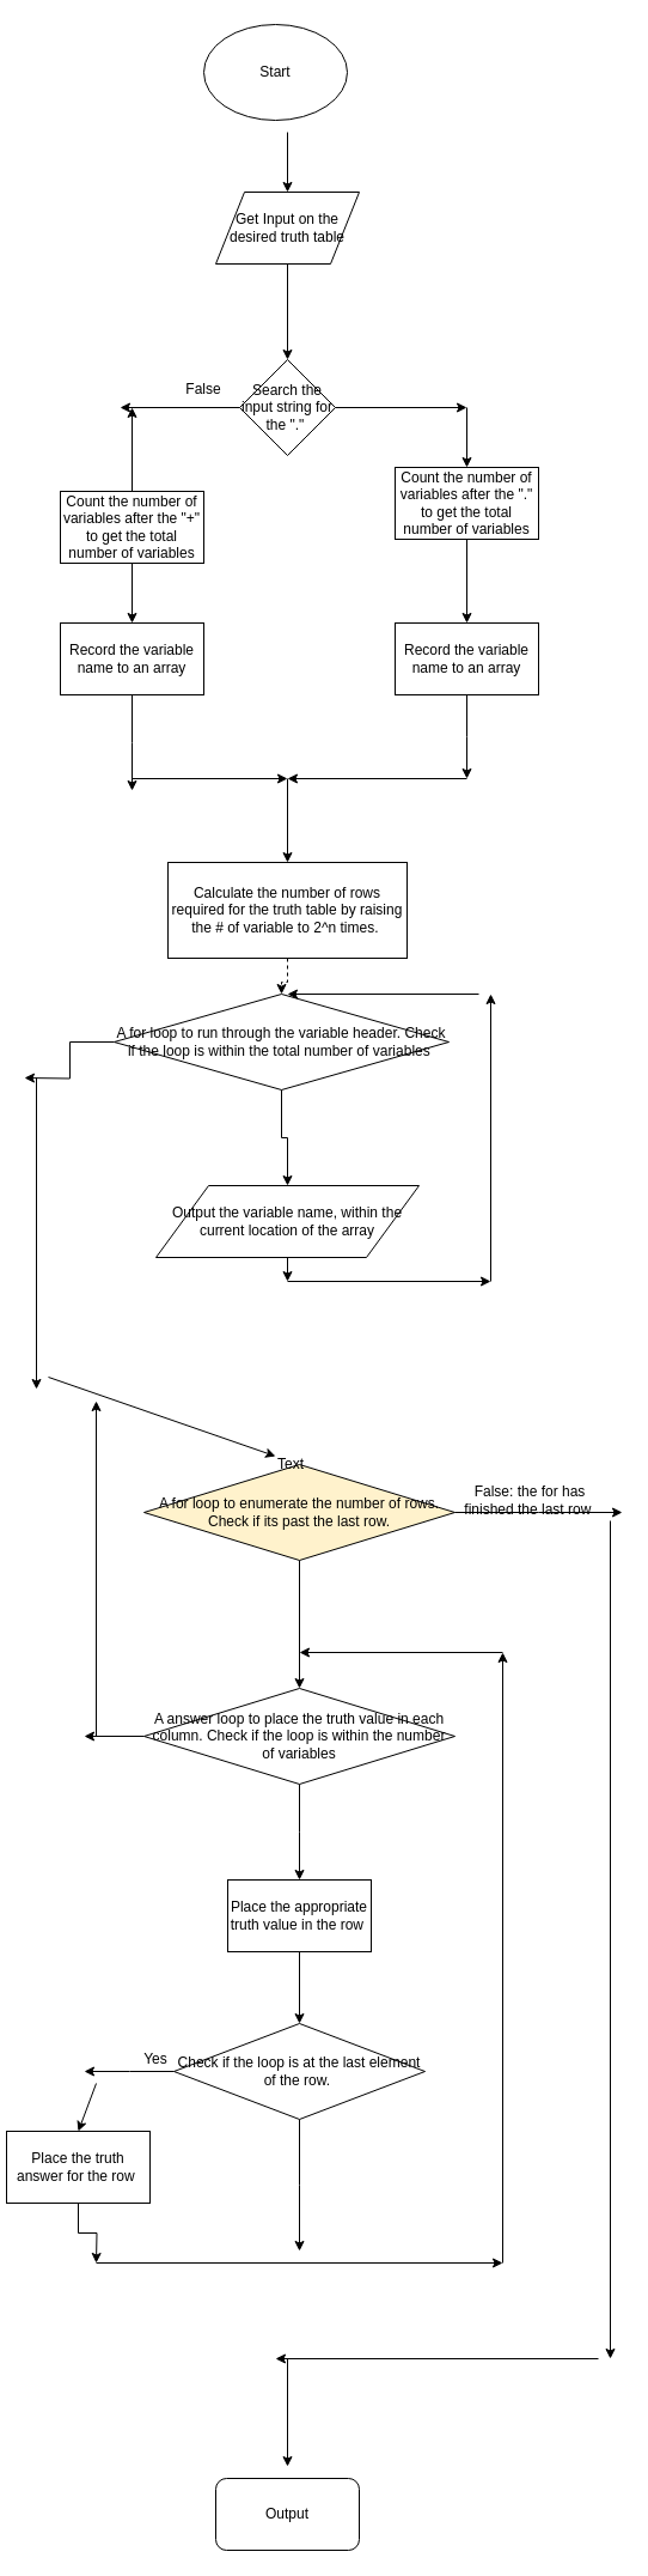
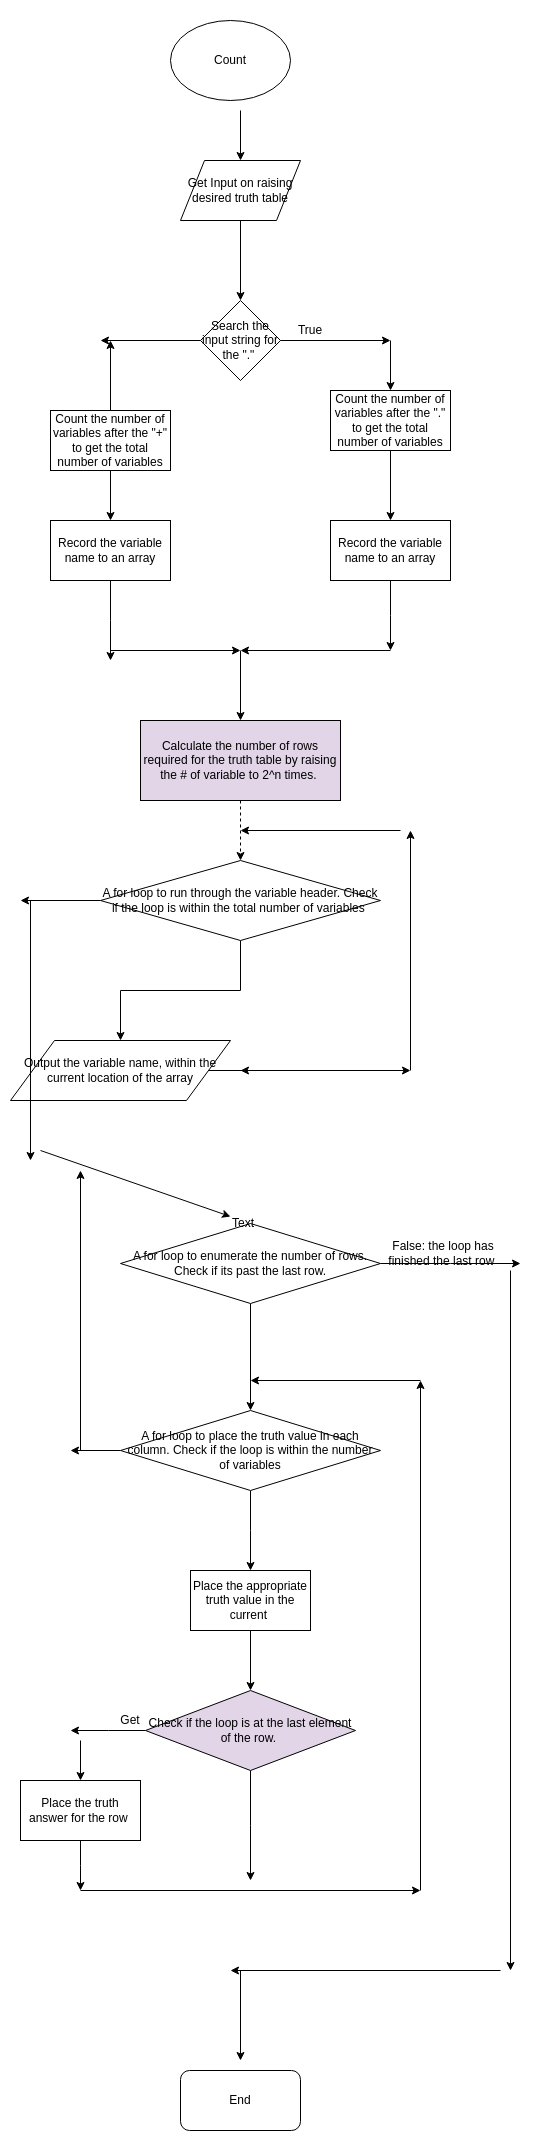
  <mxCell id="0" />
  <mxCell id="1" parent="0" />
- <mxCell id="2" value="Start" parent="1" style="ellipse;whiteSpace=wrap;html=1;" vertex="1"><mxGeometry as="geometry" x="170" y="20" width="120" height="80" /></mxCell>
+ <mxCell id="2" value="Count" parent="1" style="ellipse;whiteSpace=wrap;html=1;" vertex="1"><mxGeometry as="geometry" x="170" y="20" width="120" height="80" /></mxCell>
  <mxCell id="3" value="" parent="1" style="endArrow=classic;html=1;" edge="1"><mxGeometry as="geometry" width="50" height="50" relative="1"><mxPoint as="sourcePoint" x="240" y="110" /><mxPoint as="targetPoint" x="240" y="160" /></mxGeometry></mxCell>
- <mxCell id="4" value="Get Input on the desired truth table" parent="1" style="shape=parallelogram;perimeter=parallelogramPerimeter;whiteSpace=wrap;html=1;" vertex="1"><mxGeometry as="geometry" x="180" y="160" width="120" height="60" /></mxCell>
+ <mxCell id="4" value="Get Input on raising desired truth table" parent="1" style="shape=parallelogram;perimeter=parallelogramPerimeter;whiteSpace=wrap;html=1;" vertex="1"><mxGeometry as="geometry" x="180" y="160" width="120" height="60" /></mxCell>
  <mxCell id="5" value="" parent="1" style="endArrow=classic;html=1;exitX=0.5;exitY=1;exitDx=0;exitDy=0;entryX=0.5;entryY=0;entryDx=0;entryDy=0;" edge="1" source="4" target="6"><mxGeometry as="geometry" width="50" height="50" relative="1"><mxPoint as="sourcePoint" x="170" y="290" /><mxPoint as="targetPoint" x="240" y="290" /></mxGeometry></mxCell>
  <mxCell id="6" value="Search the input string for the &quot;.&quot;&amp;nbsp;" parent="1" style="rhombus;whiteSpace=wrap;html=1;" vertex="1"><mxGeometry as="geometry" x="200" y="300" width="80" height="80" /></mxCell>
  <mxCell id="7" value="" parent="1" style="endArrow=classic;html=1;exitX=1;exitY=0.5;exitDx=0;exitDy=0;" edge="1" source="6"><mxGeometry as="geometry" width="50" height="50" relative="1"><mxPoint as="sourcePoint" x="300" y="370" /><mxPoint as="targetPoint" x="390" y="340" /></mxGeometry></mxCell>
+ <mxCell id="8" value="True" parent="1" style="text;html=1;strokeColor=none;fillColor=none;align=center;verticalAlign=middle;whiteSpace=wrap;rounded=0;" vertex="1"><mxGeometry as="geometry" x="290" y="320" width="40" height="20" /></mxCell>
  <mxCell id="9" value="" parent="1" style="endArrow=classic;html=1;exitX=0;exitY=0.5;exitDx=0;exitDy=0;" edge="1" source="6"><mxGeometry as="geometry" width="50" height="50" relative="1"><mxPoint as="sourcePoint" x="150" y="370" /><mxPoint as="targetPoint" x="100" y="340" /></mxGeometry></mxCell>
- <mxCell id="10" value="False" parent="1" style="text;html=1;strokeColor=none;fillColor=none;align=center;verticalAlign=middle;whiteSpace=wrap;rounded=0;" vertex="1"><mxGeometry as="geometry" x="150" y="310" width="40" height="30" /></mxCell>
  <mxCell id="11" value="" parent="1" style="edgeStyle=orthogonalEdgeStyle;rounded=0;orthogonalLoop=1;jettySize=auto;html=1;" edge="1" source="12" target="15"><mxGeometry as="geometry" relative="1" /></mxCell>
  <mxCell id="12" value="Count the number of variables after the &quot;.&quot; to get the total number of variables" parent="1" style="rounded=0;whiteSpace=wrap;html=1;" vertex="1"><mxGeometry as="geometry" x="330" y="390" width="120" height="60" /></mxCell>
  <mxCell id="13" value="" parent="1" style="endArrow=classic;html=1;entryX=0.5;entryY=0;entryDx=0;entryDy=0;" edge="1" target="12"><mxGeometry as="geometry" width="50" height="50" relative="1"><mxPoint as="sourcePoint" x="390" y="340" /><mxPoint as="targetPoint" x="380" y="370" /></mxGeometry></mxCell>
  <mxCell id="14" value="" parent="1" style="edgeStyle=orthogonalEdgeStyle;rounded=0;orthogonalLoop=1;jettySize=auto;html=1;" edge="1" source="15"><mxGeometry as="geometry" relative="1"><mxPoint as="targetPoint" x="390" y="650" /></mxGeometry></mxCell>
  <mxCell id="15" value="Record the variable name to an array" parent="1" style="rounded=0;whiteSpace=wrap;html=1;" vertex="1"><mxGeometry as="geometry" x="330" y="520" width="120" height="60" /></mxCell>
  <mxCell id="16" value="" parent="1" style="edgeStyle=orthogonalEdgeStyle;rounded=0;orthogonalLoop=1;jettySize=auto;html=1;" edge="1" source="18"><mxGeometry as="geometry" relative="1"><mxPoint as="targetPoint" x="110" y="340" /></mxGeometry></mxCell>
  <mxCell id="17" value="" parent="1" style="edgeStyle=orthogonalEdgeStyle;rounded=0;orthogonalLoop=1;jettySize=auto;html=1;" edge="1" source="18" target="20"><mxGeometry as="geometry" relative="1" /></mxCell>
  <mxCell id="18" value="Count the number of variables after the &quot;+&quot; to get the total number of variables" parent="1" style="rounded=0;whiteSpace=wrap;html=1;" vertex="1"><mxGeometry as="geometry" x="50" y="410" width="120" height="60" /></mxCell>
  <mxCell id="19" value="" parent="1" style="edgeStyle=orthogonalEdgeStyle;rounded=0;orthogonalLoop=1;jettySize=auto;html=1;" edge="1" source="20"><mxGeometry as="geometry" relative="1"><mxPoint as="targetPoint" x="110" y="660" /></mxGeometry></mxCell>
  <mxCell id="20" value="Record the variable name to an array" parent="1" style="rounded=0;whiteSpace=wrap;html=1;" vertex="1"><mxGeometry as="geometry" x="50" y="520" width="120" height="60" /></mxCell>
  <mxCell id="21" value="" parent="1" style="endArrow=classic;html=1;" edge="1"><mxGeometry as="geometry" width="50" height="50" relative="1"><mxPoint as="sourcePoint" x="110" y="650" /><mxPoint as="targetPoint" x="240" y="650" /></mxGeometry></mxCell>
  <mxCell id="22" value="" parent="1" style="endArrow=classic;html=1;" edge="1"><mxGeometry as="geometry" width="50" height="50" relative="1"><mxPoint as="sourcePoint" x="390" y="650" /><mxPoint as="targetPoint" x="240" y="650" /></mxGeometry></mxCell>
  <mxCell id="23" value="" parent="1" style="endArrow=classic;html=1;" edge="1"><mxGeometry as="geometry" width="50" height="50" relative="1"><mxPoint as="sourcePoint" x="240" y="650" /><mxPoint as="targetPoint" x="240" y="720" /></mxGeometry></mxCell>
  <mxCell id="24" value="" parent="1" style="edgeStyle=orthogonalEdgeStyle;rounded=0;orthogonalLoop=1;jettySize=auto;html=1;dashed=1;" edge="1" source="25" target="31"><mxGeometry as="geometry" relative="1" /></mxCell>
- <mxCell id="25" value="Calculate the number of rows required for the truth table by raising the # of variable to 2^n times.&amp;nbsp;" parent="1" style="rounded=0;whiteSpace=wrap;html=1;" vertex="1"><mxGeometry as="geometry" x="140" y="720" width="200" height="80" /></mxCell>
+ <mxCell id="25" value="Calculate the number of rows required for the truth table by raising the # of variable to 2^n times.&amp;nbsp;" parent="1" style="rounded=0;whiteSpace=wrap;html=1;fillColor=#e1d5e7;" vertex="1"><mxGeometry as="geometry" x="140" y="720" width="200" height="80" /></mxCell>
  <mxCell id="26" value="" parent="1" style="edgeStyle=orthogonalEdgeStyle;rounded=0;orthogonalLoop=1;jettySize=auto;html=1;" edge="1" source="28"><mxGeometry as="geometry" relative="1"><mxPoint as="targetPoint" x="250" y="1410" /></mxGeometry></mxCell>
  <mxCell id="27" value="" parent="1" style="edgeStyle=orthogonalEdgeStyle;rounded=0;orthogonalLoop=1;jettySize=auto;html=1;" edge="1" source="28"><mxGeometry as="geometry" relative="1"><mxPoint as="targetPoint" x="520" y="1263" /></mxGeometry></mxCell>
- <mxCell id="28" value="A for loop to enumerate the number of rows. Check if its past the last row." parent="1" style="rhombus;whiteSpace=wrap;html=1;fillColor=#fff2cc;" vertex="1"><mxGeometry as="geometry" x="120" y="1223" width="260" height="80" /></mxCell>
+ <mxCell id="28" value="A for loop to enumerate the number of rows. Check if its past the last row." parent="1" style="rhombus;whiteSpace=wrap;html=1;" vertex="1"><mxGeometry as="geometry" x="120" y="1223" width="260" height="80" /></mxCell>
  <mxCell id="29" value="" parent="1" style="edgeStyle=orthogonalEdgeStyle;rounded=0;orthogonalLoop=1;jettySize=auto;html=1;" edge="1" source="31" target="33"><mxGeometry as="geometry" relative="1" /></mxCell>
  <mxCell id="30" value="" parent="1" style="edgeStyle=orthogonalEdgeStyle;rounded=0;orthogonalLoop=1;jettySize=auto;html=1;" edge="1" source="31"><mxGeometry as="geometry" relative="1"><mxPoint as="targetPoint" x="20" y="900" /></mxGeometry></mxCell>
- <mxCell id="31" value="A for loop to run through the variable header. Check if the loop is within the total number of variables&amp;nbsp;" parent="1" style="rhombus;whiteSpace=wrap;html=1;" vertex="1"><mxGeometry x="95" y="830" as="geometry" width="280" height="80" /></mxCell>
+ <mxCell id="31" value="A for loop to run through the variable header. Check if the loop is within the total number of variables&amp;nbsp;" parent="1" style="rhombus;whiteSpace=wrap;html=1;" vertex="1"><mxGeometry as="geometry" x="100" y="860" width="280" height="80" /></mxCell>
  <mxCell id="32" value="" parent="1" style="edgeStyle=orthogonalEdgeStyle;rounded=0;orthogonalLoop=1;jettySize=auto;html=1;" edge="1" source="33"><mxGeometry as="geometry" relative="1"><mxPoint as="targetPoint" x="240" y="1070" /></mxGeometry></mxCell>
- <mxCell id="33" value="Output the variable name, within the current location of the array" parent="1" style="shape=parallelogram;perimeter=parallelogramPerimeter;whiteSpace=wrap;html=1;" vertex="1"><mxGeometry as="geometry" x="130" y="990" width="220" height="60" /></mxCell>
+ <mxCell id="33" value="Output the variable name, within the current location of the array" parent="1" style="shape=parallelogram;perimeter=parallelogramPerimeter;whiteSpace=wrap;html=1;" vertex="1"><mxGeometry x="10" y="1040" as="geometry" width="220" height="60" /></mxCell>
  <mxCell id="34" value="" parent="1" style="endArrow=classic;html=1;" edge="1"><mxGeometry as="geometry" width="50" height="50" relative="1"><mxPoint as="sourcePoint" x="240" y="1070" /><mxPoint as="targetPoint" x="410" y="1070" /></mxGeometry></mxCell>
  <mxCell id="35" value="" parent="1" style="endArrow=classic;html=1;" edge="1"><mxGeometry as="geometry" width="50" height="50" relative="1"><mxPoint as="sourcePoint" x="410" y="1070" /><mxPoint as="targetPoint" x="410" y="830" /></mxGeometry></mxCell>
  <mxCell id="36" value="" parent="1" style="endArrow=classic;html=1;" edge="1"><mxGeometry as="geometry" width="50" height="50" relative="1"><mxPoint as="sourcePoint" x="400" y="830" /><mxPoint as="targetPoint" x="240" y="830" /></mxGeometry></mxCell>
  <mxCell id="37" value="" parent="1" style="endArrow=classic;html=1;" edge="1"><mxGeometry as="geometry" width="50" height="50" relative="1"><mxPoint as="sourcePoint" x="30" y="900" /><mxPoint as="targetPoint" x="30" y="1160" /></mxGeometry></mxCell>
  <mxCell id="38" value="" parent="1" style="endArrow=classic;html=1;" edge="1" target="39"><mxGeometry as="geometry" width="50" height="50" relative="1"><mxPoint as="sourcePoint" x="40" y="1150" /><mxPoint as="targetPoint" x="240" y="1150" /></mxGeometry></mxCell>
  <mxCell id="39" value="Text" parent="1" style="text;html=1;resizable=0;points=[];autosize=1;align=left;verticalAlign=top;spacingTop=-4;" vertex="1"><mxGeometry as="geometry" x="230" y="1213" width="40" height="20" /></mxCell>
  <mxCell id="40" value="" parent="1" style="edgeStyle=orthogonalEdgeStyle;rounded=0;orthogonalLoop=1;jettySize=auto;html=1;" edge="1" source="42"><mxGeometry as="geometry" relative="1"><mxPoint as="targetPoint" x="250" y="1570" /></mxGeometry></mxCell>
  <mxCell id="41" value="" parent="1" style="edgeStyle=orthogonalEdgeStyle;rounded=0;orthogonalLoop=1;jettySize=auto;html=1;" edge="1" source="42"><mxGeometry as="geometry" relative="1"><mxPoint as="targetPoint" x="70" y="1450" /></mxGeometry></mxCell>
- <mxCell id="42" value="A answer loop to place the truth value in each column. Check if the loop is within the number of variables" parent="1" style="rhombus;whiteSpace=wrap;html=1;" vertex="1"><mxGeometry as="geometry" x="120" y="1410" width="260" height="80" /></mxCell>
+ <mxCell id="42" value="A for loop to place the truth value in each column. Check if the loop is within the number of variables" parent="1" style="rhombus;whiteSpace=wrap;html=1;" vertex="1"><mxGeometry as="geometry" x="120" y="1410" width="260" height="80" /></mxCell>
  <mxCell id="43" value="" parent="1" style="edgeStyle=orthogonalEdgeStyle;rounded=0;orthogonalLoop=1;jettySize=auto;html=1;" edge="1" source="44" target="47"><mxGeometry as="geometry" relative="1" /></mxCell>
- <mxCell id="44" value="Place the appropriate truth value in the row&amp;nbsp;" parent="1" style="rounded=0;whiteSpace=wrap;html=1;" vertex="1"><mxGeometry as="geometry" x="190" y="1570" width="120" height="60" /></mxCell>
+ <mxCell id="44" value="Place the appropriate truth value in the current&amp;nbsp;" parent="1" style="rounded=0;whiteSpace=wrap;html=1;" vertex="1"><mxGeometry as="geometry" x="190" y="1570" width="120" height="60" /></mxCell>
  <mxCell id="45" value="" parent="1" style="edgeStyle=orthogonalEdgeStyle;rounded=0;orthogonalLoop=1;jettySize=auto;html=1;" edge="1" source="47"><mxGeometry as="geometry" relative="1"><mxPoint as="targetPoint" x="250" y="1880" /></mxGeometry></mxCell>
  <mxCell id="46" value="" parent="1" style="edgeStyle=orthogonalEdgeStyle;rounded=0;orthogonalLoop=1;jettySize=auto;html=1;" edge="1" source="47"><mxGeometry as="geometry" relative="1"><mxPoint as="targetPoint" x="70" y="1730" /></mxGeometry></mxCell>
- <mxCell id="47" value="Check if the loop is at the last element of the row.&amp;nbsp;" parent="1" style="rhombus;whiteSpace=wrap;html=1;" vertex="1"><mxGeometry as="geometry" x="145" y="1690" width="210" height="80" /></mxCell>
+ <mxCell id="47" value="Check if the loop is at the last element of the row.&amp;nbsp;" parent="1" style="rhombus;whiteSpace=wrap;html=1;fillColor=#e1d5e7;" vertex="1"><mxGeometry as="geometry" x="145" y="1690" width="210" height="80" /></mxCell>
  <mxCell id="48" value="" parent="1" style="endArrow=classic;html=1;entryX=0.5;entryY=0;entryDx=0;entryDy=0;" edge="1" target="50"><mxGeometry as="geometry" width="50" height="50" relative="1"><mxPoint as="sourcePoint" x="80" y="1740" /><mxPoint as="targetPoint" x="430" y="1780" /></mxGeometry></mxCell>
  <mxCell id="49" value="" parent="1" style="edgeStyle=orthogonalEdgeStyle;rounded=0;orthogonalLoop=1;jettySize=auto;html=1;" edge="1" source="50"><mxGeometry as="geometry" relative="1"><mxPoint as="targetPoint" x="80" y="1890" /></mxGeometry></mxCell>
- <mxCell id="50" value="Place the truth answer for the row&amp;nbsp;" parent="1" style="rounded=0;whiteSpace=wrap;html=1;" vertex="1"><mxGeometry x="5" y="1780" as="geometry" width="120" height="60" /></mxCell>
- <mxCell id="51" value="Yes" parent="1" style="text;html=1;strokeColor=none;fillColor=none;align=center;verticalAlign=middle;whiteSpace=wrap;rounded=0;" vertex="1"><mxGeometry as="geometry" x="110" y="1710" width="40" height="20" /></mxCell>
+ <mxCell id="50" value="Place the truth answer for the row&amp;nbsp;" parent="1" style="rounded=0;whiteSpace=wrap;html=1;" vertex="1"><mxGeometry as="geometry" x="20" y="1780" width="120" height="60" /></mxCell>
+ <mxCell id="51" value="Get" parent="1" style="text;html=1;strokeColor=none;fillColor=none;align=center;verticalAlign=middle;whiteSpace=wrap;rounded=0;" vertex="1"><mxGeometry as="geometry" x="110" y="1710" width="40" height="20" /></mxCell>
  <mxCell id="52" value="" parent="1" style="endArrow=classic;html=1;" edge="1"><mxGeometry as="geometry" width="50" height="50" relative="1"><mxPoint as="sourcePoint" x="80" y="1890" /><mxPoint as="targetPoint" x="420" y="1890" /></mxGeometry></mxCell>
  <mxCell id="53" value="" parent="1" style="endArrow=classic;html=1;" edge="1"><mxGeometry as="geometry" width="50" height="50" relative="1"><mxPoint as="sourcePoint" x="420" y="1890" /><mxPoint as="targetPoint" x="420" y="1380" /></mxGeometry></mxCell>
  <mxCell id="54" value="" parent="1" style="endArrow=classic;html=1;" edge="1"><mxGeometry as="geometry" width="50" height="50" relative="1"><mxPoint as="sourcePoint" x="420" y="1380" /><mxPoint as="targetPoint" x="250" y="1380" /></mxGeometry></mxCell>
  <mxCell id="55" value="" parent="1" style="endArrow=classic;html=1;" edge="1"><mxGeometry as="geometry" width="50" height="50" relative="1"><mxPoint as="sourcePoint" x="80" y="1450" /><mxPoint as="targetPoint" x="80" y="1170" /></mxGeometry></mxCell>
  <mxCell id="56" value="" parent="1" style="endArrow=classic;html=1;" edge="1"><mxGeometry as="geometry" width="50" height="50" relative="1"><mxPoint as="sourcePoint" x="510" y="1270" /><mxPoint as="targetPoint" x="510" y="1970" /></mxGeometry></mxCell>
  <mxCell id="57" value="" parent="1" style="endArrow=classic;html=1;" edge="1"><mxGeometry as="geometry" width="50" height="50" relative="1"><mxPoint as="sourcePoint" x="500" y="1970" /><mxPoint as="targetPoint" x="230" y="1970" /></mxGeometry></mxCell>
  <mxCell id="58" value="" parent="1" style="endArrow=classic;html=1;" edge="1"><mxGeometry as="geometry" width="50" height="50" relative="1"><mxPoint as="sourcePoint" x="240" y="1970" /><mxPoint as="targetPoint" x="240" y="2060" /></mxGeometry></mxCell>
- <mxCell id="59" value="Output" parent="1" style="rounded=1;whiteSpace=wrap;html=1;" vertex="1"><mxGeometry as="geometry" x="180" y="2070" width="120" height="60" /></mxCell>
- <mxCell id="60" value="False: the for has finished the last row&amp;nbsp;" parent="1" style="text;html=1;strokeColor=none;fillColor=none;align=center;verticalAlign=middle;whiteSpace=wrap;rounded=0;" vertex="1"><mxGeometry as="geometry" x="380" y="1243" width="126" height="20" /></mxCell>
+ <mxCell id="59" value="End" parent="1" style="rounded=1;whiteSpace=wrap;html=1;" vertex="1"><mxGeometry as="geometry" x="180" y="2070" width="120" height="60" /></mxCell>
+ <mxCell id="60" value="False: the loop has finished the last row&amp;nbsp;" parent="1" style="text;html=1;strokeColor=none;fillColor=none;align=center;verticalAlign=middle;whiteSpace=wrap;rounded=0;" vertex="1"><mxGeometry as="geometry" x="380" y="1243" width="126" height="20" /></mxCell>
